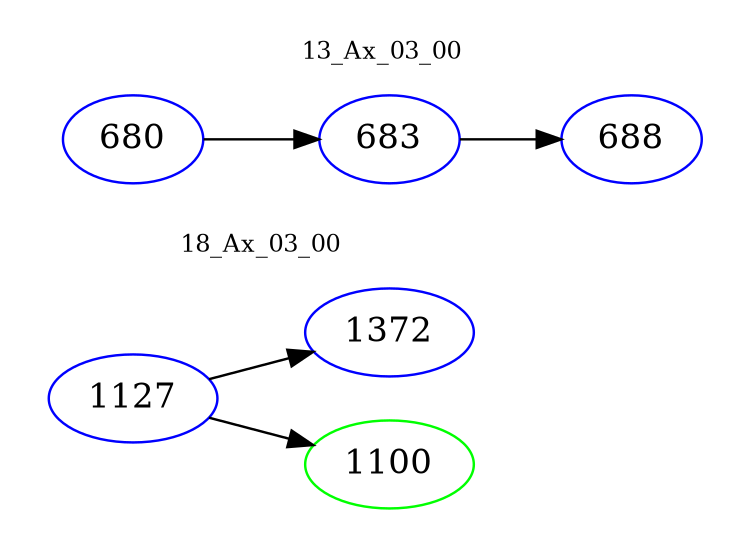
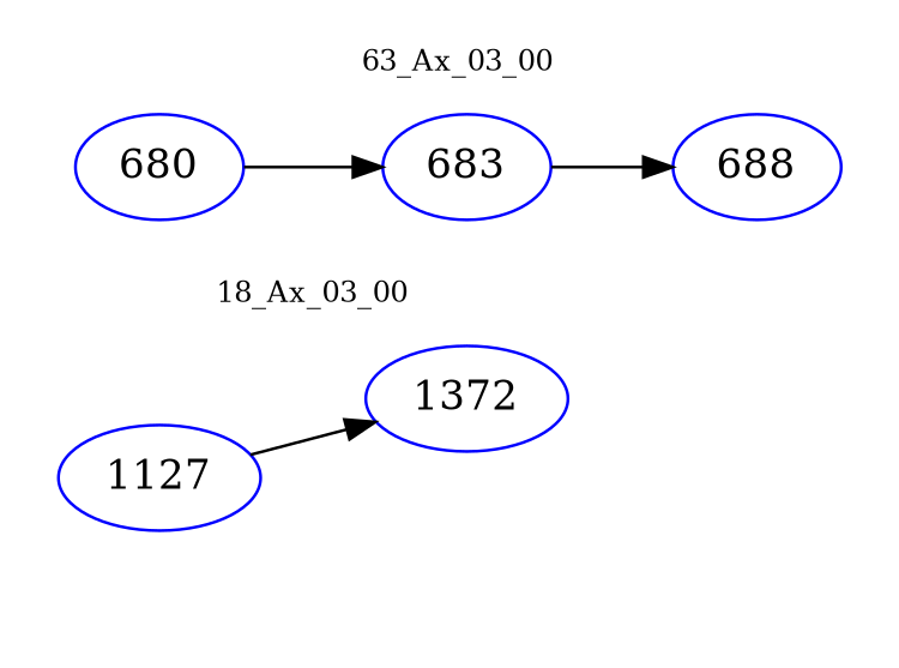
  digraph {
    rankdir=LR
    node [color=blue]
    edge [color=black]
    n1 [label=1127]
-   n2 [color=green label=1100]
    n3 [label=1372]
    n4 [label=683]
    n5 [label=680]
    n6 [label=688]
    subgraph cluster_1 {
      color=white
      fontsize=10
      label="18_Ax_03_00"
      n1
-     n2
      n3
    }
    subgraph cluster_2 {
      color=white
      fontsize=10
-     label="13_Ax_03_00"
+     label="63_Ax_03_00"
      n4
      n5
      n6
    }
-   n1 -> n2
    n1 -> n3
    n4 -> n6
    n5 -> n4
  }
